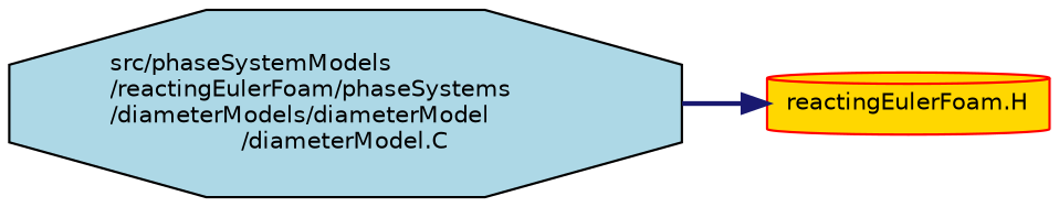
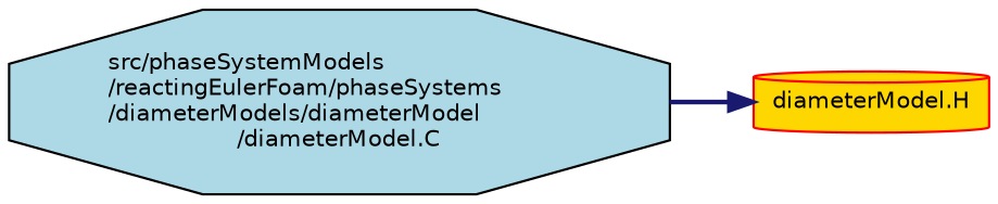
  digraph {
    rankdir=LR
    node [fontname=Helvetica fontsize=10 style=filled]
    n1 [color=black fillcolor=lightblue fontcolor=black height=0.2 label="src/phaseSystemModels\l/reactingEulerFoam/phaseSystems\l/diameterModels/diameterModel\l/diameterModel.C" shape=octagon width=0.4]
-   n2 [color=red height=0.2 label="reactingEulerFoam.H" shape=cylinder width=0.4 fillcolor=gold]
+   n2 [color=red height=0.2 label="diameterModel.H" shape=cylinder width=0.4 fillcolor=gold]
    n1 -> n2 [color=midnightblue fontname=Helvetica fontsize=10 labelfontname=Helvetica labelfontsize=10 style=bold arrowhead=normal]
  }
